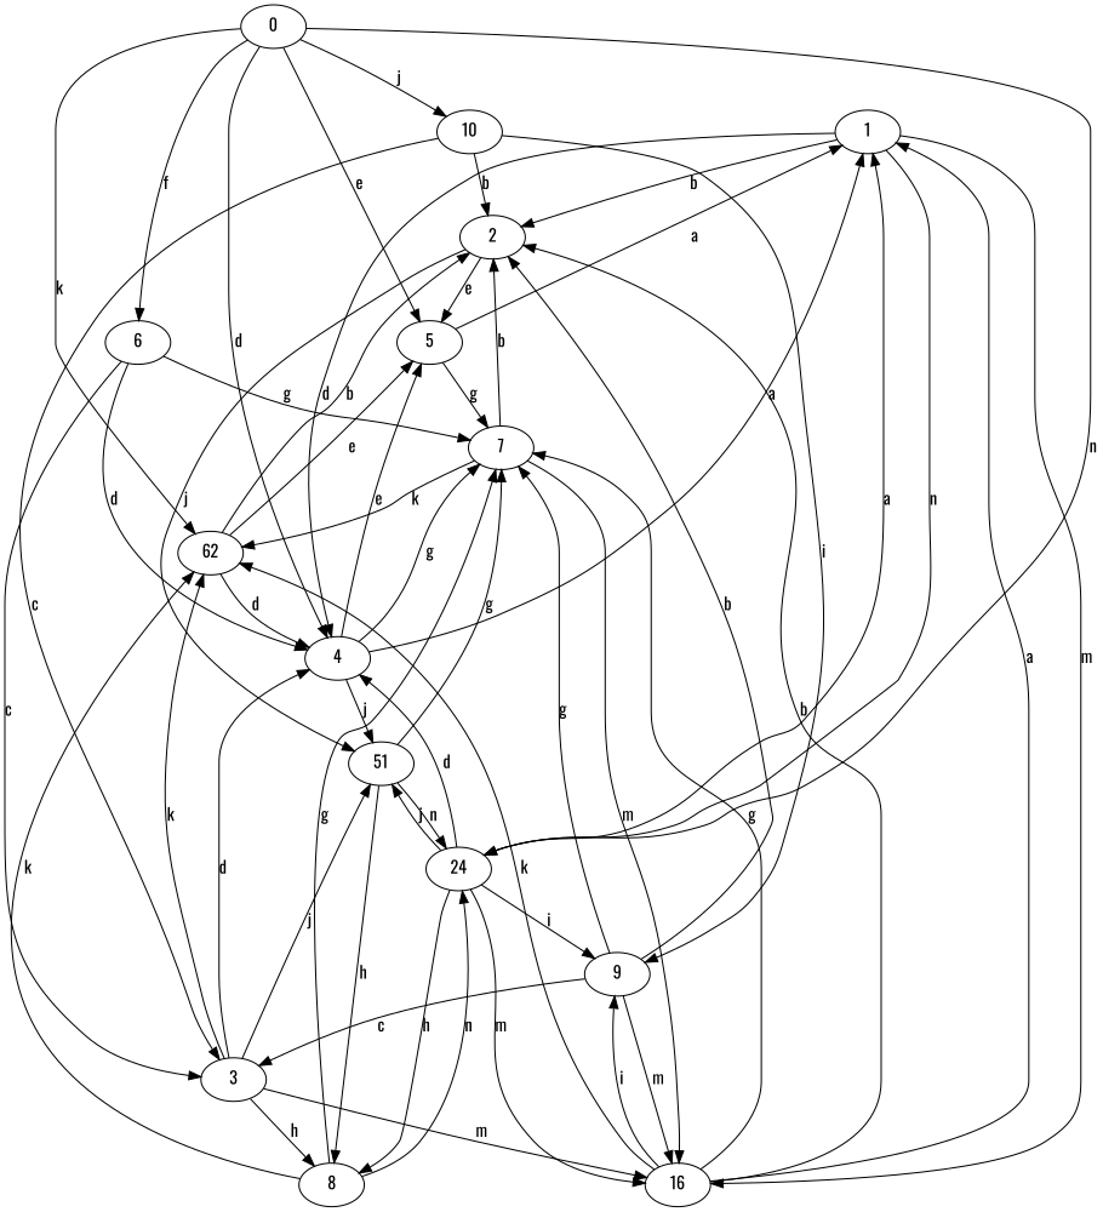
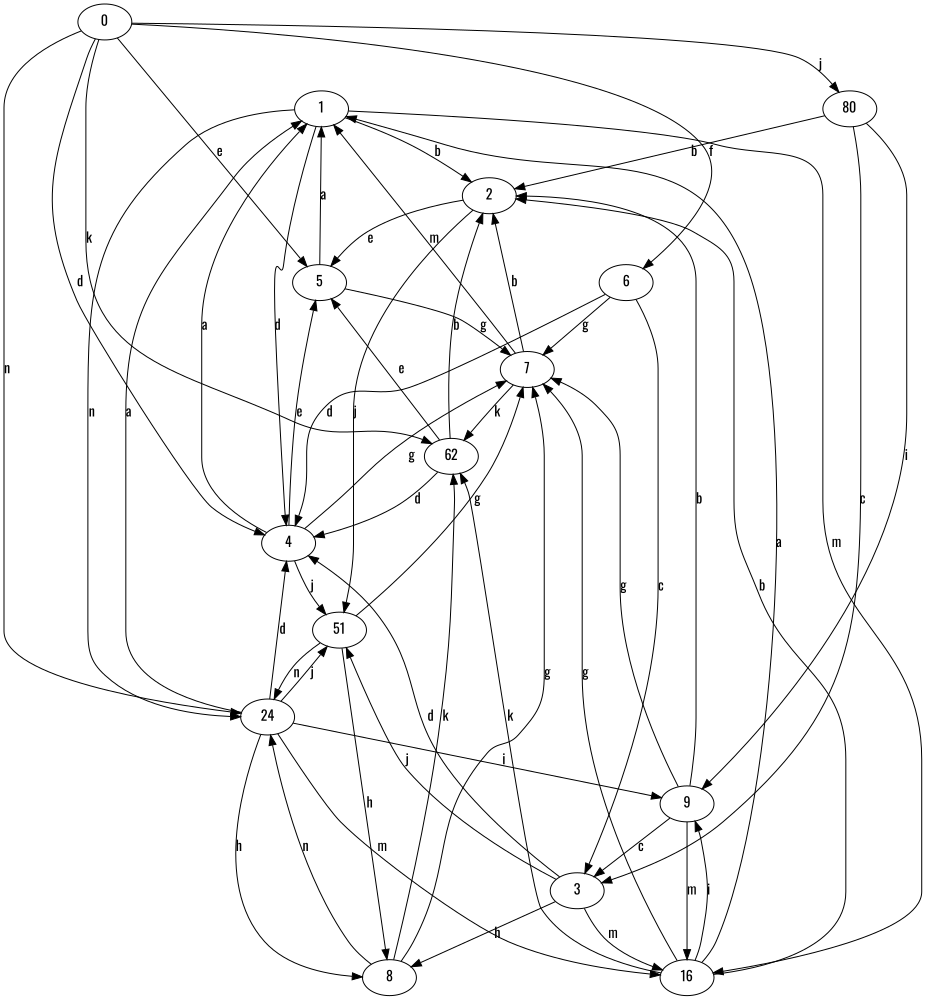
  strict digraph {
    fontname=Oswald
    node [fontname=Oswald]
    edge [fontname=Oswald]
    1
    2
    4
    n4 [label=16]
    n5 [label=24]
    5
    n7 [label=51]
    7
    n9 [label=62]
    9
    8
    3
    6
    0
-   10
+   10 [label=80]
    1 -> 2 [label=b]
    1 -> 4 [label=d]
    1 -> n4 [label=m]
    1 -> n5 [label=n]
    2 -> 5 [label=e]
    2 -> n7 [label=j]
    4 -> 1 [label=a]
    4 -> 5 [label=e]
    4 -> n7 [label=j]
    4 -> 7 [label=g]
    n4 -> 1 [label=a]
    n4 -> 2 [label=b]
    n4 -> 7 [label=g]
    n4 -> n9 [label=k]
    n4 -> 9 [label=i]
    n5 -> 1 [label=a]
    n5 -> 4 [label=d]
    n5 -> n4 [label=m]
    n5 -> n7 [label=j]
    n5 -> 9 [label=i]
    n5 -> 8 [label=h]
    5 -> 1 [label=a]
    5 -> 7 [label=g]
    n7 -> n5 [label=n]
    n7 -> 7 [label=g]
    n7 -> 8 [label=h]
    7 -> 2 [label=b]
-   7 -> n4 [label=m]
+   7 -> 1 [label=m]
    7 -> n9 [label=k]
    n9 -> 2 [label=b]
    n9 -> 4 [label=d]
    n9 -> 5 [label=e]
    9 -> 2 [label=b]
    9 -> n4 [label=m]
    9 -> 7 [label=g]
    9 -> 3 [label=c]
    8 -> n5 [label=n]
    8 -> 7 [label=g]
    8 -> n9 [label=k]
    3 -> 4 [label=d]
    3 -> n4 [label=m]
    3 -> n7 [label=j]
-   3 -> n9 [label=k]
    3 -> 8 [label=h]
    6 -> 4 [label=d]
    6 -> 7 [label=g]
    6 -> 3 [label=c]
    0 -> 4 [label=d]
    0 -> n5 [label=n]
    0 -> 5 [label=e]
    0 -> n9 [label=k]
    0 -> 6 [label=f]
    0 -> 10 [label=j]
    10 -> 2 [label=b]
    10 -> 9 [label=i]
    10 -> 3 [label=c]
  }
